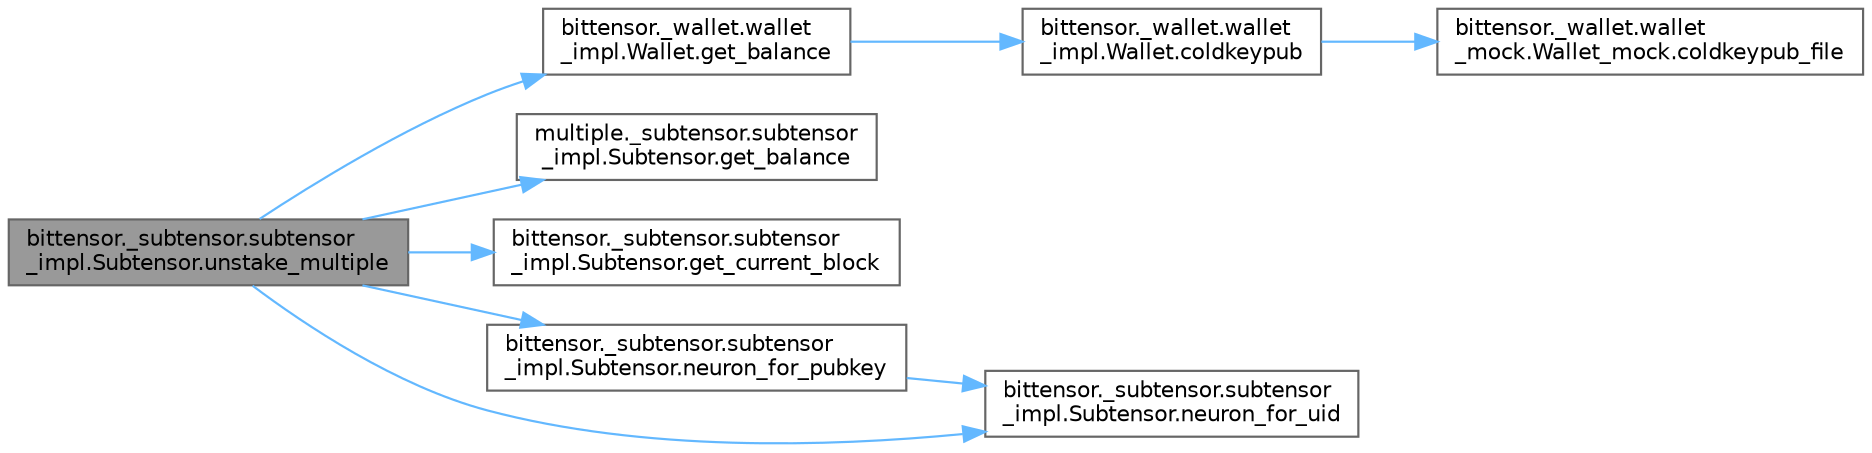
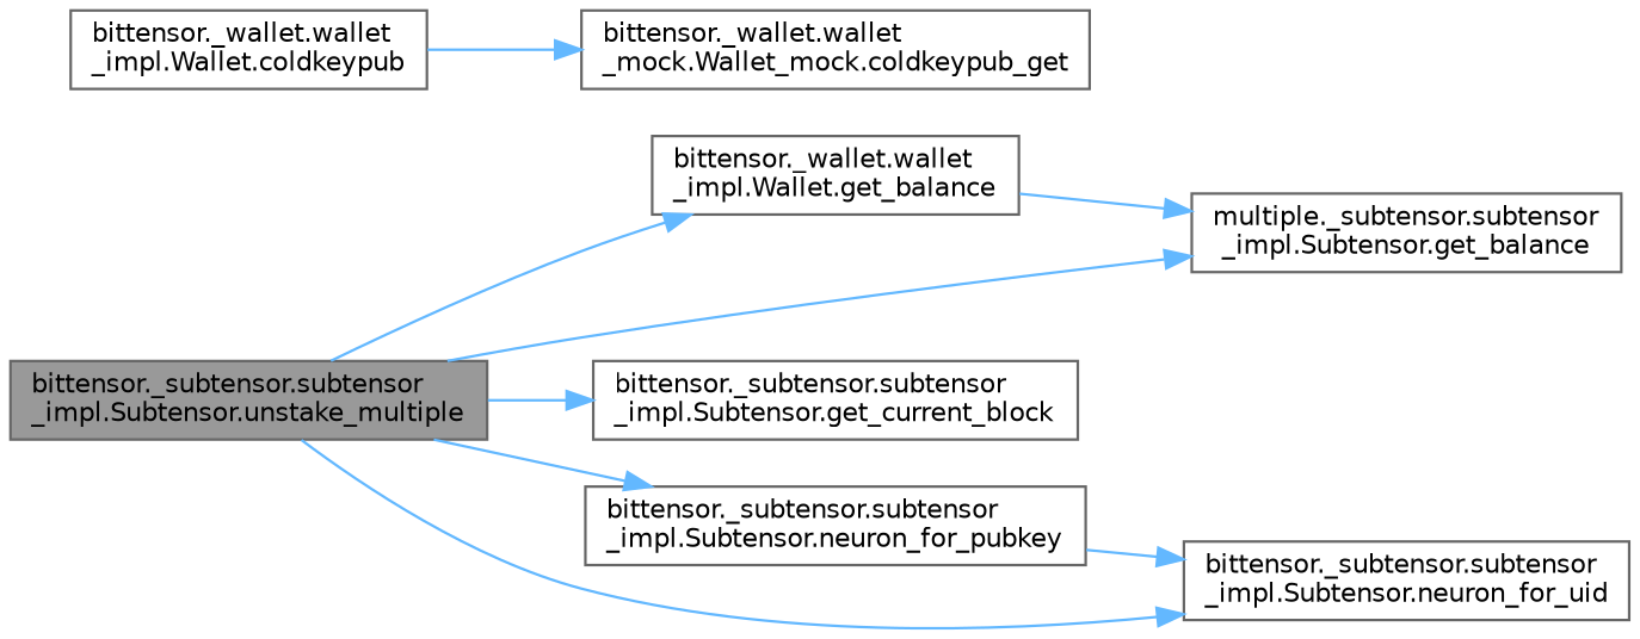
  digraph {
    rankdir=LR
    node [color=grey40 fillcolor=white fontname=Helvetica fontsize=10 shape=box style=filled]
    edge [color=steelblue1 fontname=Helvetica fontsize=10 labelfontname=Helvetica labelfontsize=10 style=solid]
    n1 [color=gray40 fillcolor=grey60 fontcolor=black height=0.2 label="bittensor._subtensor.subtensor\l_impl.Subtensor.unstake_multiple" width=0.4]
    n2 [height=0.2 label="bittensor._wallet.wallet\l_impl.Wallet.get_balance" width=0.4]
    n3 [height=0.2 label="multiple._subtensor.subtensor\l_impl.Subtensor.get_balance" width=0.4]
    n4 [height=0.2 label="bittensor._subtensor.subtensor\l_impl.Subtensor.get_current_block" width=0.4]
    n5 [height=0.2 label="bittensor._subtensor.subtensor\l_impl.Subtensor.neuron_for_pubkey" width=0.4]
    n6 [height=0.2 label="bittensor._subtensor.subtensor\l_impl.Subtensor.neuron_for_uid" width=0.4]
    n7 [height=0.2 label="bittensor._wallet.wallet\l_impl.Wallet.coldkeypub" width=0.4]
-   n8 [height=0.2 label="bittensor._wallet.wallet\l_mock.Wallet_mock.coldkeypub_file" width=0.4]
+   n8 [height=0.2 label="bittensor._wallet.wallet\l_mock.Wallet_mock.coldkeypub_get" width=0.4]
    n1 -> n2
    n1 -> n3
    n1 -> n4
    n1 -> n5
    n1 -> n6
-   n2 -> n7
+   n2 -> n3
    n5 -> n6
    n7 -> n8
  }
